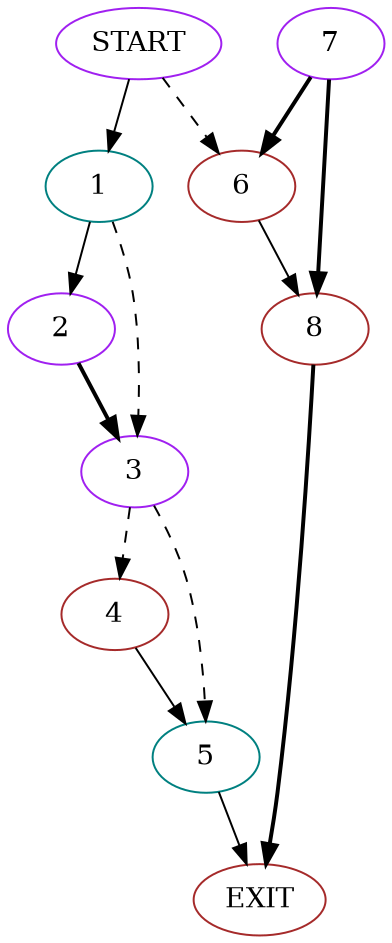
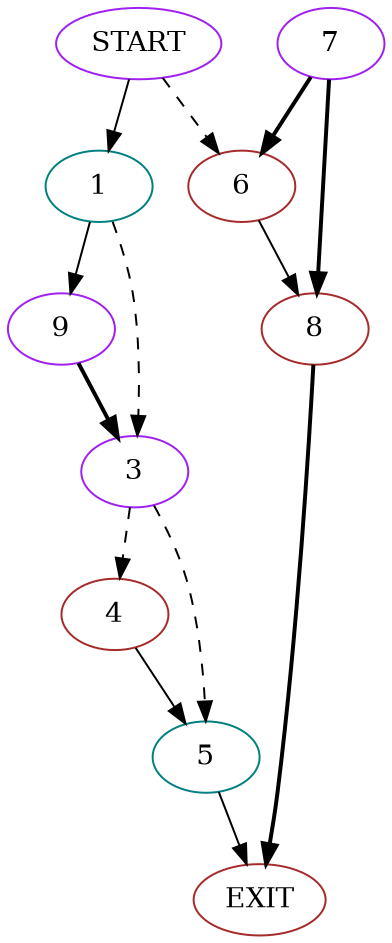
  digraph {
    node [color=purple]
    edge [style=solid]
    n1 [label=START]
    1 [color=teal]
    6 [color=brown]
-   2
+   2 [label=9]
    3
    8 [color=brown]
    4 [color=brown]
    5 [color=teal]
    n9 [color=brown label=EXIT]
    7
    n1 -> 1
    n1 -> 6 [style=dashed]
    1 -> 2
    1 -> 3 [style=dashed]
    6 -> 8
    2 -> 3 [style=bold]
    3 -> 4 [style=dashed]
    3 -> 5 [style=dashed]
    8 -> n9 [style=bold]
    4 -> 5
    5 -> n9
    7 -> 6 [style=bold]
    7 -> 8 [style=bold]
  }
